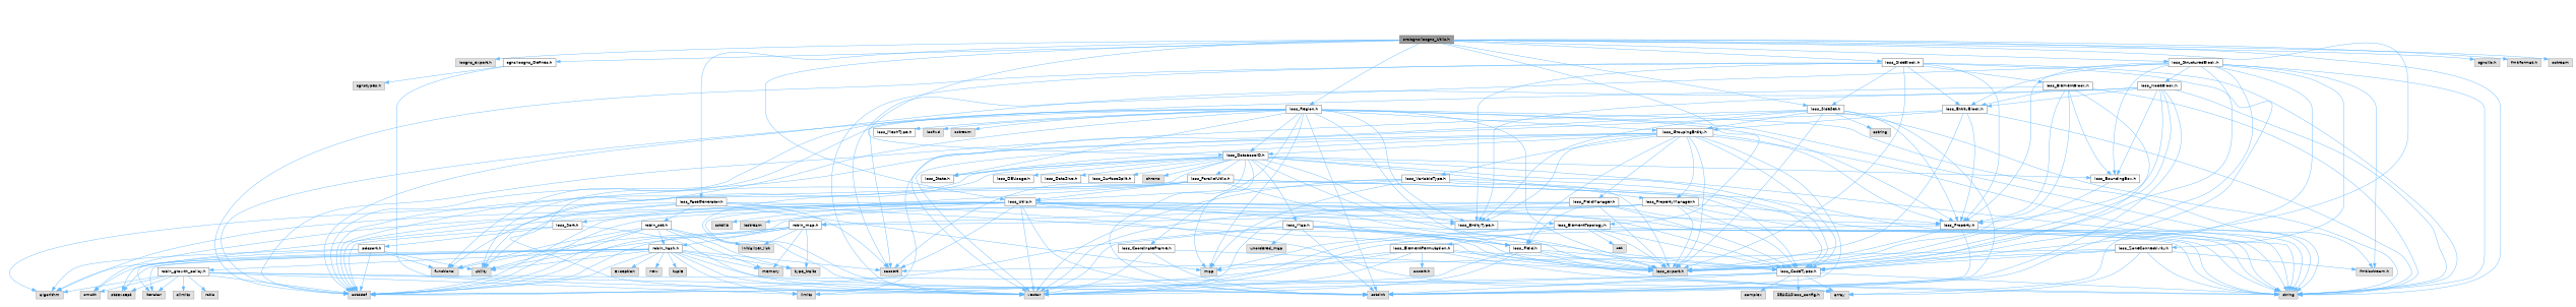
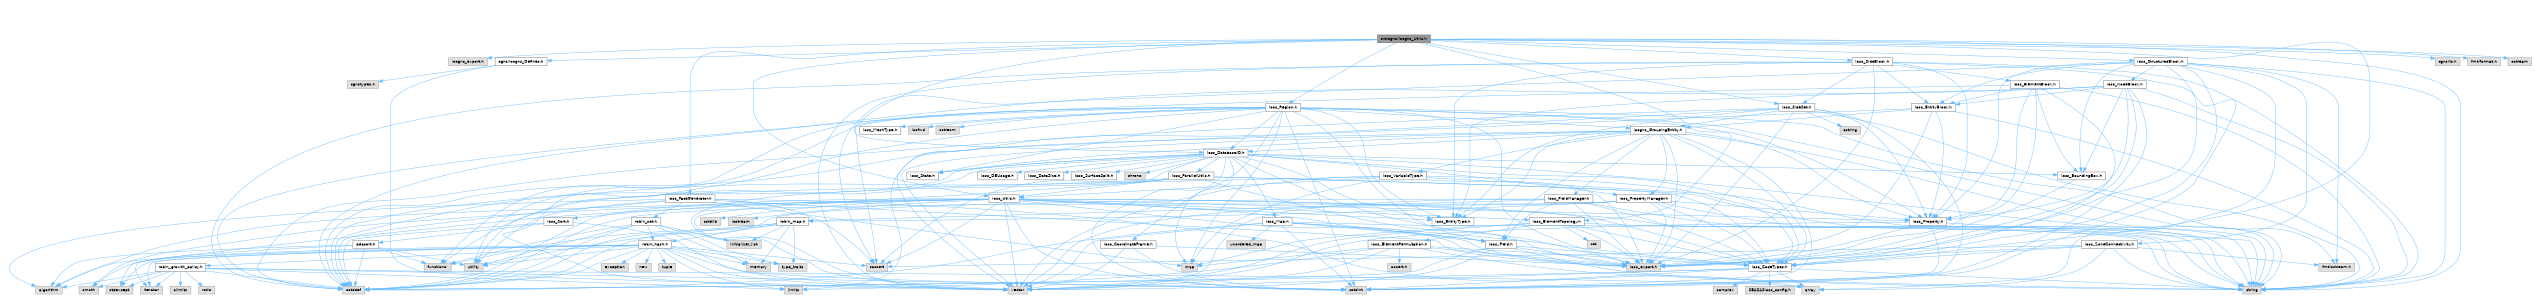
  digraph {
    node [color=grey60 fillcolor="#E0E0E0" fontname=Helvetica fontsize=10 shape=box style=filled]
    edge [color=steelblue1 fontname=Helvetica fontsize=10 labelfontname=Helvetica labelfontsize=10 style=solid]
    n1 [color=gray40 fillcolor=grey60 fontcolor=black height=0.2 label="src/cgns/Iocgns_Utils.h" width=0.4]
    n2 [height=0.2 label="iocgns_export.h" width=0.4]
    n3 [color=grey40 fillcolor=white height=0.2 label="Ioss_CodeTypes.h" width=0.4]
    n4 [height=0.2 label=string width=0.4]
    n5 [color=grey40 fillcolor=white height=0.2 label="Ioss_DatabaseIO.h" width=0.4]
    n6 [color=grey40 fillcolor=white height=0.2 label="Ioss_Utils.h" width=0.4]
    n7 [color=grey40 fillcolor=white height=0.2 label="Ioss_ElementTopology.h" width=0.4]
    n8 [color=grey40 fillcolor=white height=0.2 label="Ioss_FaceGenerator.h" width=0.4]
    n9 [color=grey40 fillcolor=white height=0.2 label="Ioss_Region.h" width=0.4]
    n10 [color=grey40 fillcolor=white height=0.2 label="Ioss_SideBlock.h" width=0.4]
    n11 [color=grey40 fillcolor=white height=0.2 label="Ioss_SideSet.h" width=0.4]
    n12 [color=grey40 fillcolor=white height=0.2 label="Ioss_StructuredBlock.h" width=0.4]
    n13 [color=grey40 fillcolor=white height=0.2 label="cgns/Iocgns_Defines.h" width=0.4]
    n14 [height=0.2 label="cgnslib.h" width=0.4]
    n15 [height=0.2 label="fmt/format.h" width=0.4]
    n16 [height=0.2 label=ostream width=0.4]
    n17 [height=0.2 label=array width=0.4]
    n18 [height=0.2 label=cstddef width=0.4]
    n19 [height=0.2 label=cstdint width=0.4]
    n20 [height=0.2 label=vector width=0.4]
    n21 [height=0.2 label="SEACASIoss_config.h" width=0.4]
    n22 [height=0.2 label=complex width=0.4]
    n23 [height=0.2 label="ioss_export.h" width=0.4]
    n24 [color=grey40 fillcolor=white height=0.2 label="Ioss_BoundingBox.h" width=0.4]
    n25 [color=grey40 fillcolor=white height=0.2 label="Ioss_DBUsage.h" width=0.4]
    n26 [color=grey40 fillcolor=white height=0.2 label="Ioss_DataSize.h" width=0.4]
    n27 [color=grey40 fillcolor=white height=0.2 label="Ioss_EntityType.h" width=0.4]
    n28 [color=grey40 fillcolor=white height=0.2 label="Ioss_Map.h" width=0.4]
    n29 [color=grey40 fillcolor=white height=0.2 label="Ioss_ParallelUtils.h" width=0.4]
    n30 [height=0.2 label=map width=0.4]
    n31 [height=0.2 label=utility width=0.4]
    n32 [color=grey40 fillcolor=white height=0.2 label="Ioss_PropertyManager.h" width=0.4]
    n33 [color=grey40 fillcolor=white height=0.2 label="Ioss_State.h" width=0.4]
    n34 [color=grey40 fillcolor=white height=0.2 label="Ioss_SurfaceSplit.h" width=0.4]
    n35 [height=0.2 label=chrono width=0.4]
    n36 [color=grey40 fillcolor=white height=0.2 label="Ioss_Field.h" width=0.4]
    n37 [height=0.2 label=cassert width=0.4]
    n38 [color=grey40 fillcolor=white height=0.2 label="Ioss_Property.h" width=0.4]
    n39 [color=grey40 fillcolor=white height=0.2 label="Ioss_Sort.h" width=0.4]
    n40 [height=0.2 label=algorithm width=0.4]
    n41 [height=0.2 label=cmath width=0.4]
    n42 [height=0.2 label=cstdlib width=0.4]
    n43 [height=0.2 label=iostream width=0.4]
    n44 [height=0.2 label=stdexcept width=0.4]
    n45 [color=grey40 fillcolor=white height=0.2 label="Ioss_ElementPermutation.h" width=0.4]
    n46 [height=0.2 label=set width=0.4]
    n47 [color=grey40 fillcolor=white height=0.2 label="robin_set.h" width=0.4]
    n48 [height=0.2 label=functional width=0.4]
    n49 [color=grey40 fillcolor=white height=0.2 label="Ioss_CoordinateFrame.h" width=0.4]
-   n50 [color=grey40 fillcolor=white height=0.2 label="Ioss_GroupingEntity.h" width=0.4]
+   n50 [color=grey40 fillcolor=white height=0.2 label="Iocgns_GroupingEntity.h" width=0.4]
    n51 [color=grey40 fillcolor=white height=0.2 label="Ioss_MeshType.h" width=0.4]
    n52 [height=0.2 label=iosfwd width=0.4]
    n53 [height=0.2 label=sstream width=0.4]
    n54 [height=0.2 label="fmt/ostream.h" width=0.4]
    n55 [color=grey40 fillcolor=white height=0.2 label="Ioss_ElementBlock.h" width=0.4]
    n56 [color=grey40 fillcolor=white height=0.2 label="Ioss_EntityBlock.h" width=0.4]
    n57 [height=0.2 label=cstring width=0.4]
    n58 [color=grey40 fillcolor=white height=0.2 label="Ioss_NodeBlock.h" width=0.4]
    n59 [color=grey40 fillcolor=white height=0.2 label="Ioss_ZoneConnectivity.h" width=0.4]
    n60 [height=0.2 label="cgnstypes.h" width=0.4]
    n61 [height=0.2 label=unordered_map width=0.4]
    n62 [color=grey40 fillcolor=white height=0.2 label="robin_map.h" width=0.4]
    n63 [color=grey40 fillcolor=white height=0.2 label="pdqsort.h" width=0.4]
    n64 [height=0.2 label="assert.h" width=0.4]
    n65 [height=0.2 label=limits width=0.4]
    n66 [height=0.2 label=iterator width=0.4]
    n67 [height=0.2 label=initializer_list width=0.4]
    n68 [height=0.2 label=memory width=0.4]
    n69 [height=0.2 label=type_traits width=0.4]
    n70 [color=grey40 fillcolor=white height=0.2 label="robin_hash.h" width=0.4]
    n71 [height=0.2 label=exception width=0.4]
    n72 [height=0.2 label=new width=0.4]
    n73 [height=0.2 label=tuple width=0.4]
    n74 [color=grey40 fillcolor=white height=0.2 label="robin_growth_policy.h" width=0.4]
    n75 [height=0.2 label=climits width=0.4]
    n76 [height=0.2 label=ratio width=0.4]
    n77 [color=grey40 fillcolor=white height=0.2 label="Ioss_FieldManager.h" width=0.4]
    n78 [color=grey40 fillcolor=white height=0.2 label="Ioss_VariableType.h" width=0.4]
    n1 -> n2
    n1 -> n3
    n1 -> n4
    n1 -> n5
    n1 -> n6
    n1 -> n7
    n1 -> n8
    n1 -> n9
    n1 -> n10
    n1 -> n11
    n1 -> n12
    n1 -> n13
    n1 -> n14
    n1 -> n15
    n1 -> n16
    n3 -> n4
    n3 -> n17
    n3 -> n18
    n3 -> n19
    n3 -> n20
    n3 -> n21
    n3 -> n22
    n5 -> n3
    n5 -> n4
    n5 -> n18
    n5 -> n19
    n5 -> n20
    n5 -> n23
    n5 -> n24
    n5 -> n25
    n5 -> n26
    n5 -> n27
    n5 -> n28
    n5 -> n29
    n5 -> n30
    n5 -> n31
    n5 -> n32
    n5 -> n33
    n5 -> n34
    n5 -> n35
    n6 -> n3
    n6 -> n4
    n6 -> n7
    n6 -> n18
    n6 -> n19
    n6 -> n20
    n6 -> n23
    n6 -> n27
    n6 -> n36
    n6 -> n37
    n6 -> n38
    n6 -> n39
    n6 -> n40
    n6 -> n41
    n6 -> n42
    n6 -> n43
    n6 -> n44
    n7 -> n3
    n7 -> n4
    n7 -> n20
    n7 -> n23
    n7 -> n30
    n7 -> n45
    n7 -> n46
    n8 -> n17
    n8 -> n18
    n8 -> n23
    n8 -> n30
    n8 -> n31
    n8 -> n37
    n8 -> n40
    n8 -> n47
    n9 -> n4
    n9 -> n5
    n9 -> n18
    n9 -> n19
    n9 -> n20
    n9 -> n23
    n9 -> n27
    n9 -> n30
    n9 -> n31
    n9 -> n33
    n9 -> n36
    n9 -> n38
    n9 -> n48
    n9 -> n49
    n9 -> n50
    n9 -> n51
    n9 -> n52
    n9 -> n53
    n9 -> n54
    n10 -> n4
    n10 -> n11
    n10 -> n18
    n10 -> n19
    n10 -> n20
    n10 -> n23
    n10 -> n27
    n10 -> n38
    n10 -> n55
    n10 -> n56
    n11 -> n4
    n11 -> n18
    n11 -> n19
    n11 -> n20
    n11 -> n23
    n11 -> n27
    n11 -> n38
    n11 -> n50
    n11 -> n57
    n12 -> n3
    n12 -> n4
    n12 -> n17
    n12 -> n23
    n12 -> n24
    n12 -> n37
    n12 -> n38
    n12 -> n54
    n12 -> n56
    n12 -> n58
    n12 -> n59
    n13 -> n20
    n13 -> n60
    n24 -> n23
    n28 -> n3
    n28 -> n4
    n28 -> n18
    n28 -> n19
    n28 -> n20
    n28 -> n23
    n28 -> n36
    n28 -> n61
    n29 -> n3
    n29 -> n4
    n29 -> n6
    n29 -> n18
    n29 -> n20
    n29 -> n23
    n29 -> n37
    n32 -> n3
    n32 -> n4
    n32 -> n18
    n32 -> n20
    n32 -> n23
    n32 -> n38
    n32 -> n62
    n36 -> n3
    n36 -> n4
    n36 -> n18
    n36 -> n20
    n36 -> n23
    n38 -> n4
    n38 -> n19
    n38 -> n20
    n38 -> n23
    n39 -> n18
    n39 -> n20
    n39 -> n63
    n45 -> n3
    n45 -> n4
    n45 -> n20
    n45 -> n23
    n45 -> n30
    n45 -> n64
    n45 -> n65
    n47 -> n18
    n47 -> n31
    n47 -> n48
    n47 -> n67
    n47 -> n68
    n47 -> n69
    n47 -> n70
    n49 -> n19
    n49 -> n20
    n49 -> n23
    n50 -> n3
    n50 -> n4
    n50 -> n5
    n50 -> n18
    n50 -> n19
    n50 -> n20
    n50 -> n23
    n50 -> n27
    n50 -> n32
    n50 -> n33
    n50 -> n36
    n50 -> n38
    n50 -> n77
    n50 -> n78
    n55 -> n3
    n55 -> n4
    n55 -> n23
    n55 -> n24
    n55 -> n37
    n55 -> n38
    n55 -> n56
    n56 -> n4
    n56 -> n23
    n56 -> n38
    n56 -> n50
    n56 -> n65
    n58 -> n4
    n58 -> n18
    n58 -> n19
    n58 -> n23
    n58 -> n24
    n58 -> n27
    n58 -> n38
    n58 -> n56
    n59 -> n3
    n59 -> n4
    n59 -> n17
    n59 -> n23
    n59 -> n37
    n59 -> n54
    n62 -> n18
    n62 -> n31
    n62 -> n48
    n62 -> n67
    n62 -> n68
    n62 -> n69
    n62 -> n70
    n63 -> n18
    n63 -> n31
    n63 -> n40
    n63 -> n48
    n63 -> n66
    n70 -> n18
    n70 -> n19
    n70 -> n20
    n70 -> n31
    n70 -> n37
    n70 -> n40
    n70 -> n41
    n70 -> n44
    n70 -> n65
    n70 -> n66
    n70 -> n68
    n70 -> n69
    n70 -> n71
    n70 -> n72
    n70 -> n73
    n70 -> n74
    n74 -> n17
    n74 -> n18
    n74 -> n19
    n74 -> n40
    n74 -> n41
    n74 -> n44
    n74 -> n65
    n74 -> n66
    n74 -> n75
    n74 -> n76
    n77 -> n3
    n77 -> n4
    n77 -> n18
    n77 -> n20
    n77 -> n23
    n77 -> n36
    n77 -> n62
    n78 -> n3
    n78 -> n4
    n78 -> n6
    n78 -> n20
    n78 -> n23
    n78 -> n30
    n78 -> n48
  }
